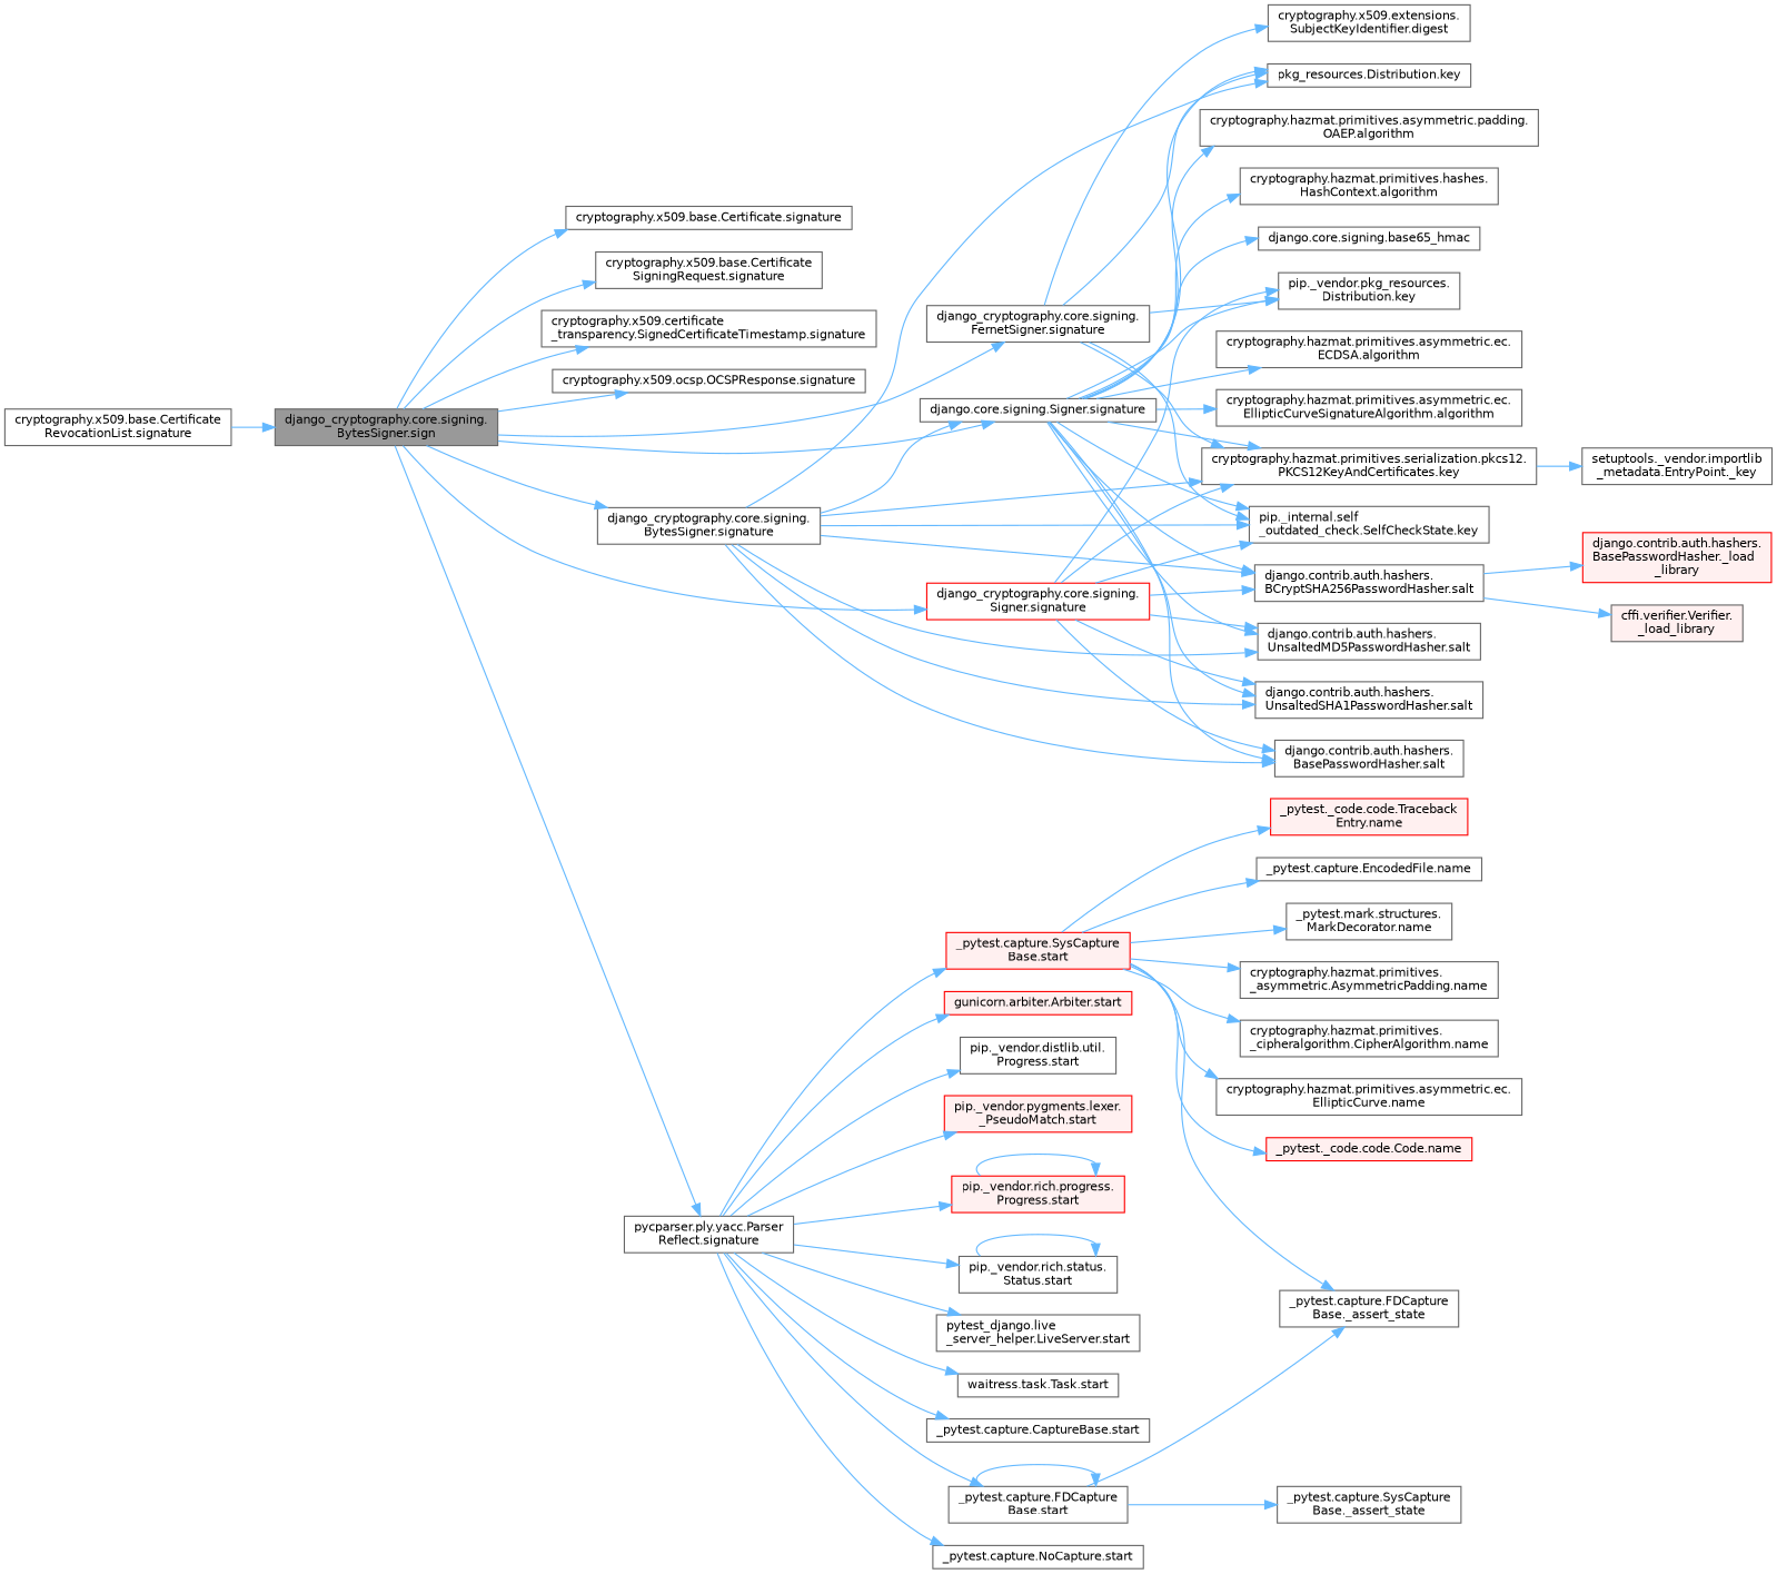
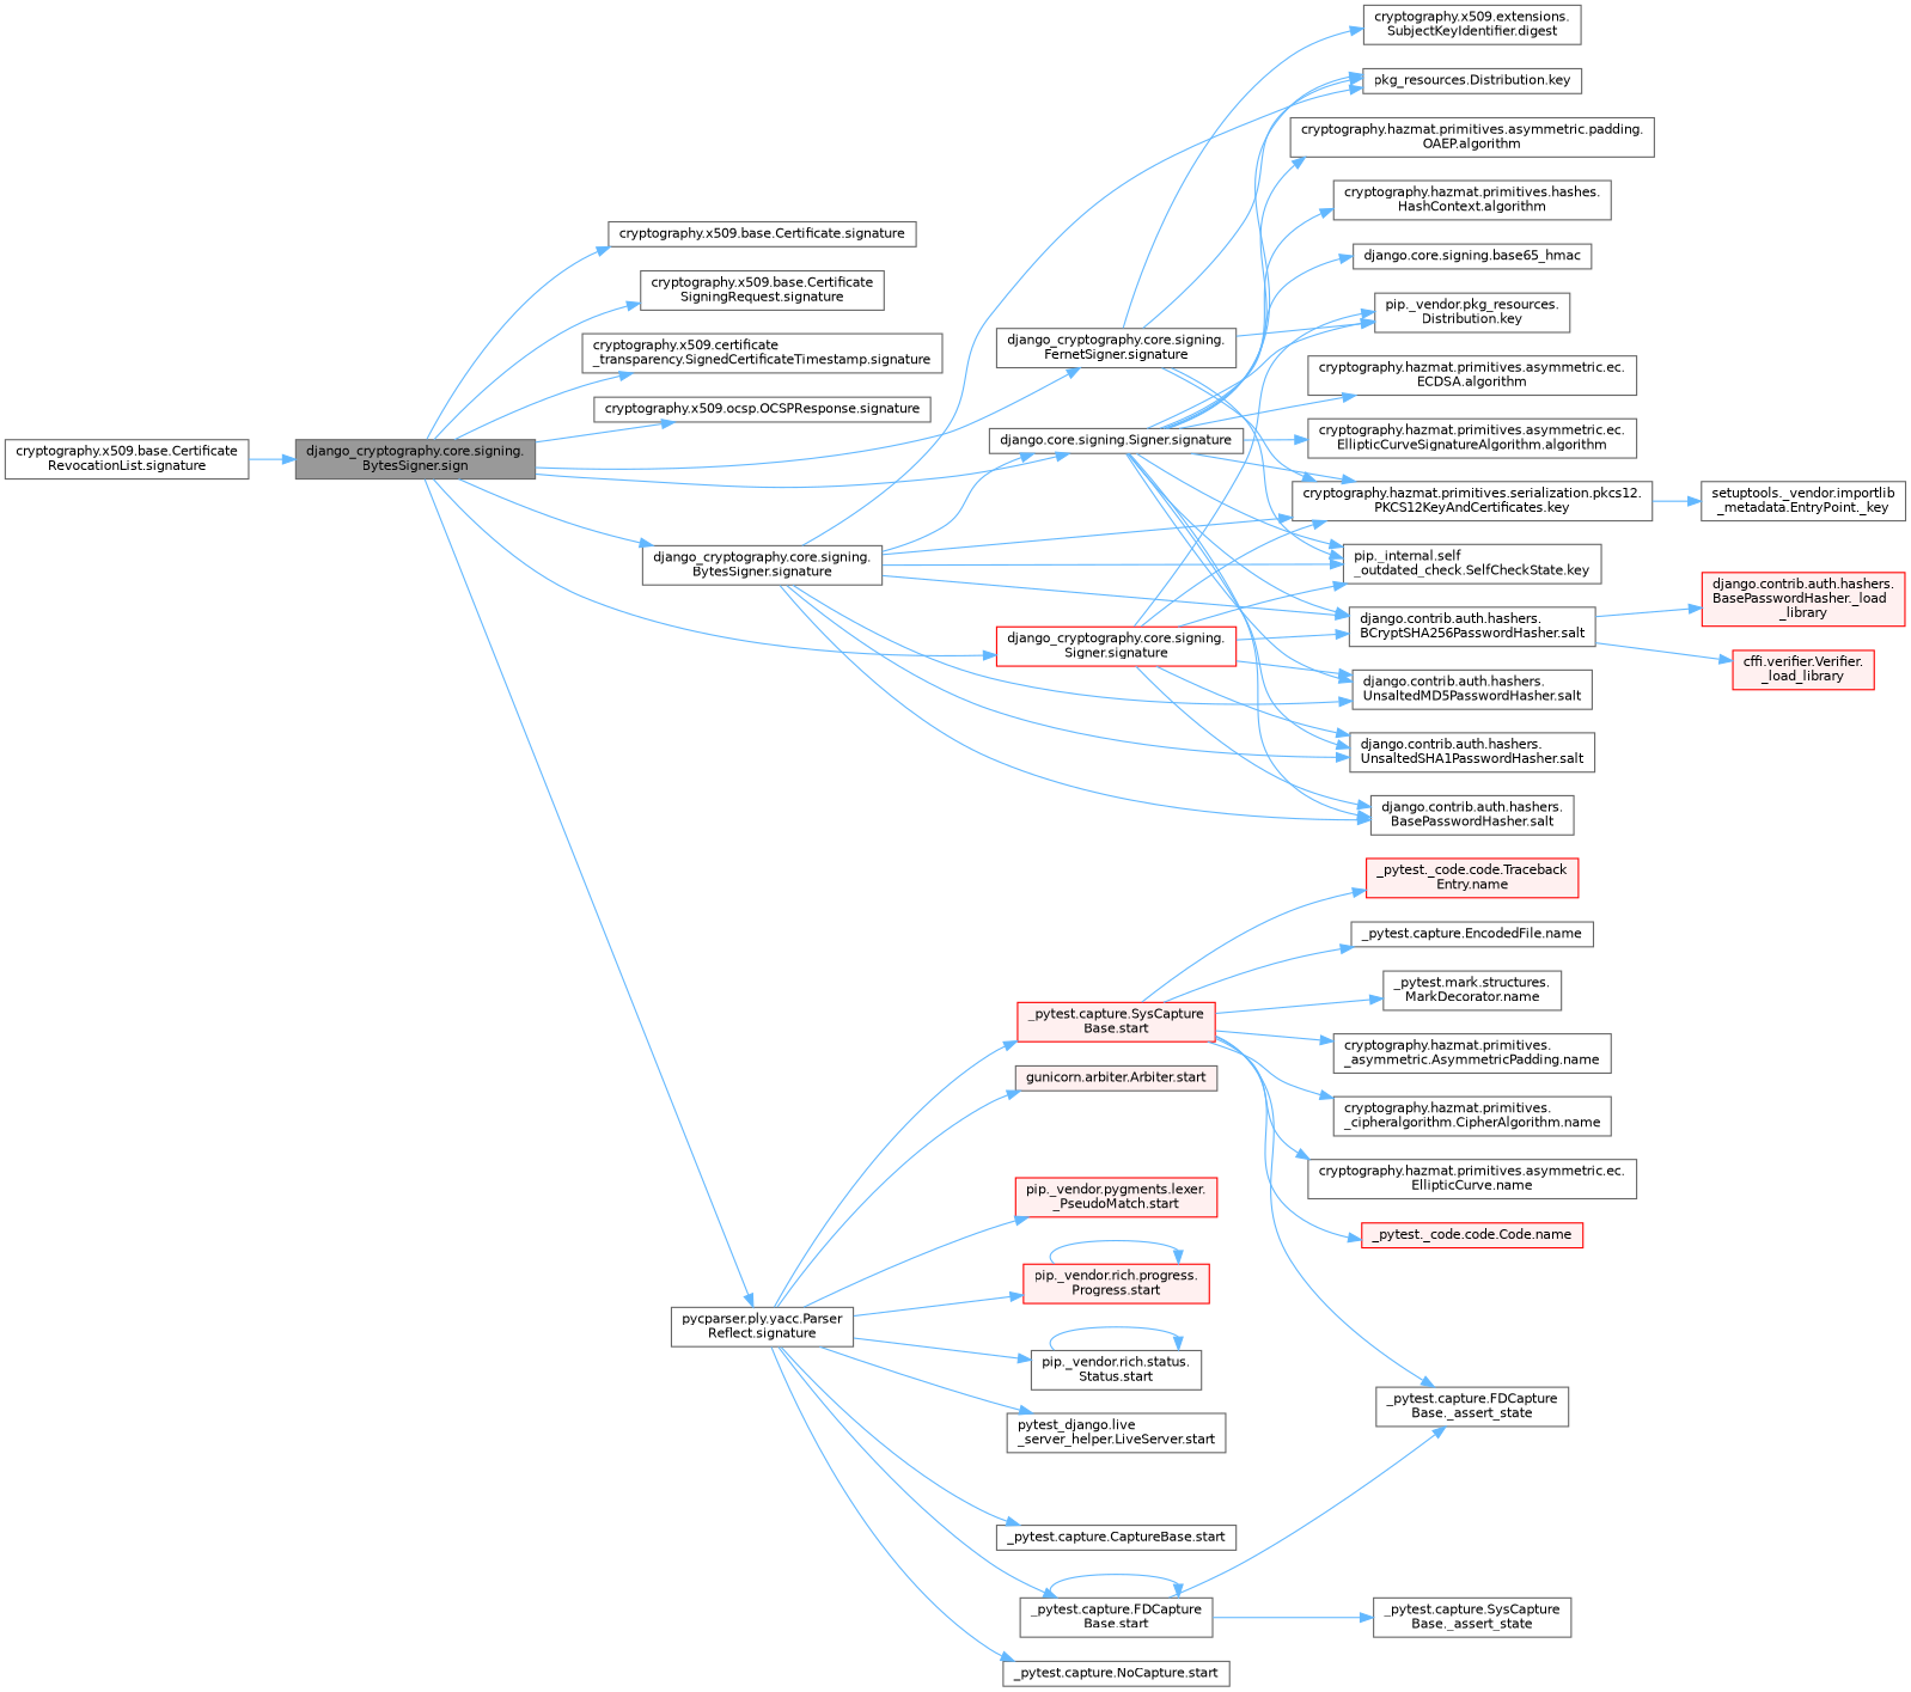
  digraph {
    rankdir=LR
    node [color=grey40 fillcolor=white fontname=Helvetica fontsize=10 shape=box style=filled]
    edge [color=steelblue1 fontname=Helvetica fontsize=10 labelfontname=Helvetica labelfontsize=10 style=solid]
    n1 [color=gray40 fillcolor=grey60 fontcolor=black height=0.2 label="django_cryptography.core.signing.\lBytesSigner.sign" width=0.4]
    n2 [height=0.2 label="cryptography.x509.base.Certificate.signature" width=0.4]
    n3 [height=0.2 label="cryptography.x509.base.Certificate\lSigningRequest.signature" width=0.4]
    n4 [height=0.2 label="cryptography.x509.certificate\l_transparency.SignedCertificateTimestamp.signature" width=0.4]
    n5 [height=0.2 label="cryptography.x509.ocsp.OCSPResponse.signature" width=0.4]
    n6 [height=0.2 label="django.core.signing.Signer.signature" width=0.4]
    n7 [height=0.2 label="django_cryptography.core.signing.\lBytesSigner.signature" width=0.4]
    n8 [height=0.2 label="django_cryptography.core.signing.\lFernetSigner.signature" width=0.4]
    n9 [color=red height=0.2 label="django_cryptography.core.signing.\lSigner.signature" width=0.4]
    n10 [height=0.2 label="pycparser.ply.yacc.Parser\lReflect.signature" width=0.4]
    n11 [height=0.2 label="cryptography.x509.base.Certificate\lRevocationList.signature" width=0.4]
    n12 [height=0.2 label="cryptography.hazmat.primitives.asymmetric.ec.\lECDSA.algorithm" width=0.4]
    n13 [height=0.2 label="cryptography.hazmat.primitives.asymmetric.ec.\lEllipticCurveSignatureAlgorithm.algorithm" width=0.4]
    n14 [height=0.2 label="cryptography.hazmat.primitives.asymmetric.padding.\lOAEP.algorithm" width=0.4]
    n15 [height=0.2 label="cryptography.hazmat.primitives.hashes.\lHashContext.algorithm" width=0.4]
    n16 [height=0.2 label="django.core.signing.base65_hmac" width=0.4]
    n17 [height=0.2 label="cryptography.hazmat.primitives.serialization.pkcs12.\lPKCS12KeyAndCertificates.key" width=0.4]
    n18 [height=0.2 label="pip._internal.self\l_outdated_check.SelfCheckState.key" width=0.4]
    n19 [height=0.2 label="pip._vendor.pkg_resources.\lDistribution.key" width=0.4]
    n20 [height=0.2 label="pkg_resources.Distribution.key" width=0.4]
    n21 [height=0.2 label="django.contrib.auth.hashers.\lBasePasswordHasher.salt" width=0.4]
    n22 [height=0.2 label="django.contrib.auth.hashers.\lBCryptSHA256PasswordHasher.salt" width=0.4]
    n23 [height=0.2 label="django.contrib.auth.hashers.\lUnsaltedMD5PasswordHasher.salt" width=0.4]
    n24 [height=0.2 label="django.contrib.auth.hashers.\lUnsaltedSHA1PasswordHasher.salt" width=0.4]
    n25 [height=0.2 label="cryptography.x509.extensions.\lSubjectKeyIdentifier.digest" width=0.4]
    n26 [height=0.2 label="_pytest.capture.CaptureBase.start" width=0.4]
    n27 [height=0.2 label="_pytest.capture.FDCapture\lBase.start" width=0.4]
    n28 [height=0.2 label="_pytest.capture.NoCapture.start" width=0.4]
    n29 [color=red fillcolor="#FFF0F0" height=0.2 label="_pytest.capture.SysCapture\lBase.start" width=0.4]
-   n30 [color=red fillcolor="#FFF0F0" height=0.2 label="gunicorn.arbiter.Arbiter.start" width=0.4]
-   n31 [height=0.2 label="pip._vendor.distlib.util.\lProgress.start" width=0.4]
+   n30 [fillcolor="#FFF0F0" height=0.2 label="gunicorn.arbiter.Arbiter.start" width=0.4]
    n32 [color=red fillcolor="#FFF0F0" height=0.2 label="pip._vendor.pygments.lexer.\l_PseudoMatch.start" width=0.4]
    n33 [color=red fillcolor="#FFF0F0" height=0.2 label="pip._vendor.rich.progress.\lProgress.start" width=0.4]
    n34 [height=0.2 label="pip._vendor.rich.status.\lStatus.start" width=0.4]
    n35 [height=0.2 label="pytest_django.live\l_server_helper.LiveServer.start" width=0.4]
-   n36 [height=0.2 label="waitress.task.Task.start" width=0.4]
    n37 [height=0.2 label="setuptools._vendor.importlib\l_metadata.EntryPoint._key" width=0.4]
-   n38 [fillcolor="#FFF0F0" height=0.2 label="cffi.verifier.Verifier.\l_load_library" width=0.4]
+   n38 [color=red fillcolor="#FFF0F0" height=0.2 label="cffi.verifier.Verifier.\l_load_library" width=0.4]
    n39 [color=red fillcolor="#FFF0F0" height=0.2 label="django.contrib.auth.hashers.\lBasePasswordHasher._load\l_library" width=0.4]
    n40 [height=0.2 label="_pytest.capture.FDCapture\lBase._assert_state" width=0.4]
    n41 [height=0.2 label="_pytest.capture.SysCapture\lBase._assert_state" width=0.4]
    n42 [color=red fillcolor="#FFF0F0" height=0.2 label="_pytest._code.code.Code.name" width=0.4]
    n43 [color=red fillcolor="#FFF0F0" height=0.2 label="_pytest._code.code.Traceback\lEntry.name" width=0.4]
    n44 [height=0.2 label="_pytest.capture.EncodedFile.name" width=0.4]
    n45 [height=0.2 label="_pytest.mark.structures.\lMarkDecorator.name" width=0.4]
    n46 [height=0.2 label="cryptography.hazmat.primitives.\l_asymmetric.AsymmetricPadding.name" width=0.4]
    n47 [height=0.2 label="cryptography.hazmat.primitives.\l_cipheralgorithm.CipherAlgorithm.name" width=0.4]
    n48 [height=0.2 label="cryptography.hazmat.primitives.asymmetric.ec.\lEllipticCurve.name" width=0.4]
    n1 -> n2
    n1 -> n3
    n1 -> n4
    n1 -> n5
    n1 -> n6
    n1 -> n7
    n1 -> n8
    n1 -> n9
    n1 -> n10
    n6 -> n12
    n6 -> n13
    n6 -> n14
    n6 -> n15
    n6 -> n16
    n6 -> n17
    n6 -> n18
    n6 -> n19
    n6 -> n20
    n6 -> n21
    n6 -> n22
    n6 -> n23
    n6 -> n24
    n7 -> n6
    n7 -> n17
    n7 -> n18
    n7 -> n20
    n7 -> n21
    n7 -> n22
    n7 -> n23
    n7 -> n24
    n8 -> n17
    n8 -> n18
    n8 -> n19
    n8 -> n20
    n8 -> n25
    n9 -> n17
    n9 -> n18
    n9 -> n19
    n9 -> n21
    n9 -> n22
    n9 -> n23
    n9 -> n24
    n10 -> n26
    n10 -> n27
    n10 -> n28
    n10 -> n29
    n10 -> n30
-   n10 -> n31
    n10 -> n32
    n10 -> n33
    n10 -> n34
    n10 -> n35
-   n10 -> n36
    n11 -> n1
    n17 -> n37
    n22 -> n38
    n22 -> n39
    n27 -> n27
    n27 -> n40
    n27 -> n41
    n29 -> n40
    n29 -> n42
    n29 -> n43
    n29 -> n44
    n29 -> n45
    n29 -> n46
    n29 -> n47
    n29 -> n48
    n33 -> n33
    n34 -> n34
  }
